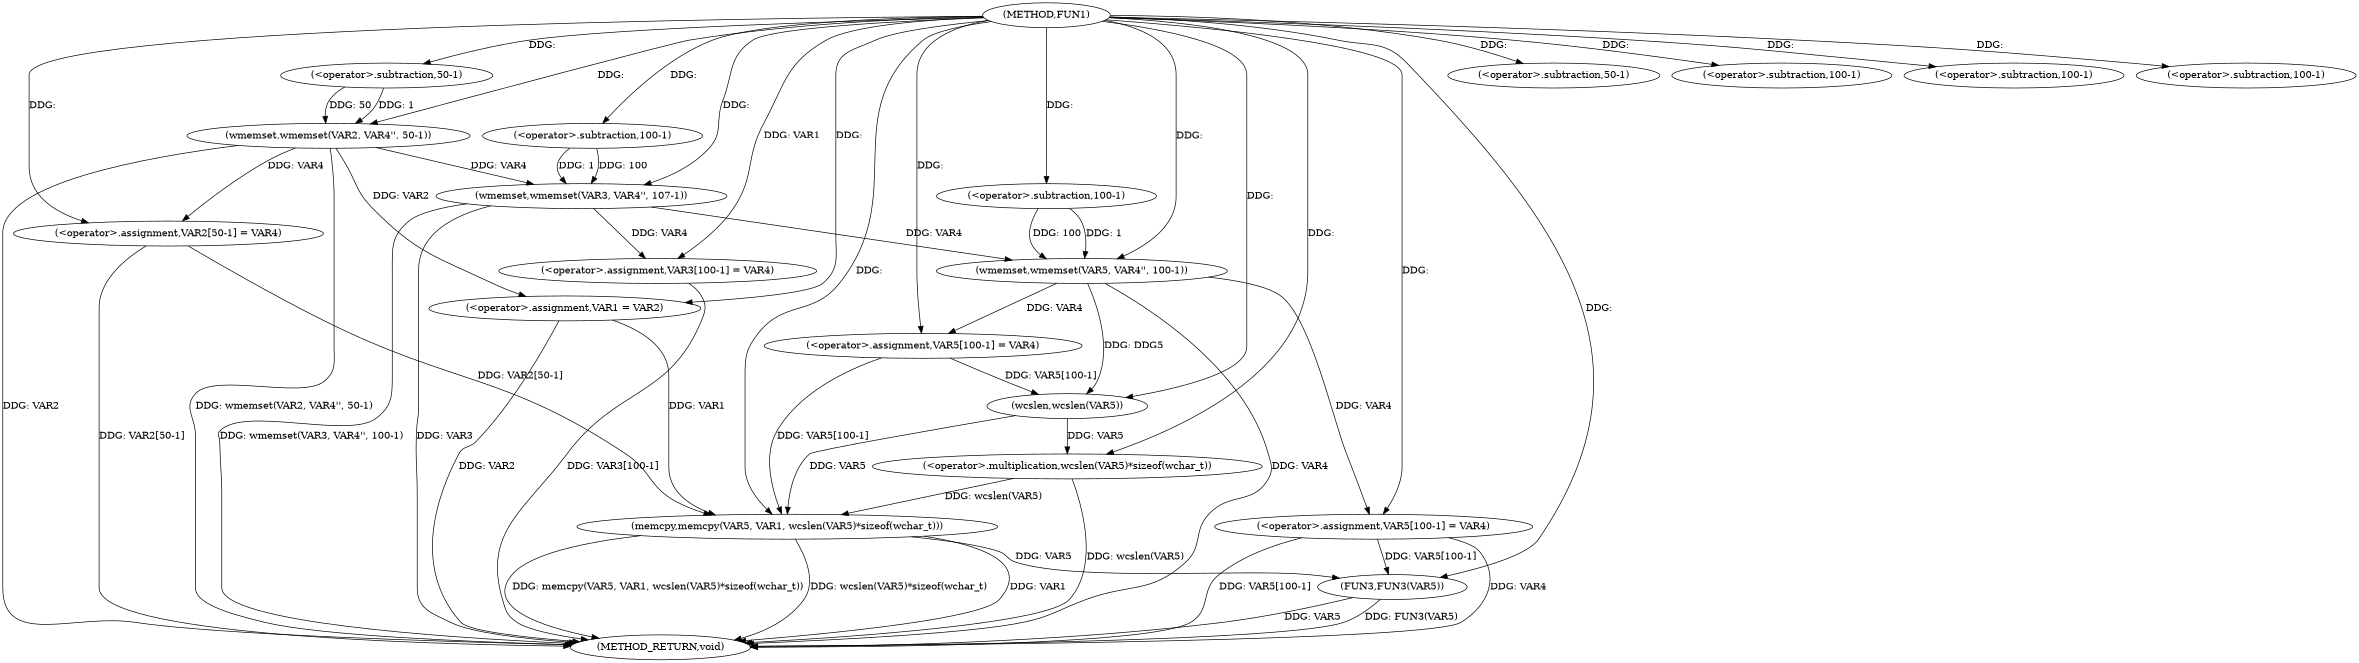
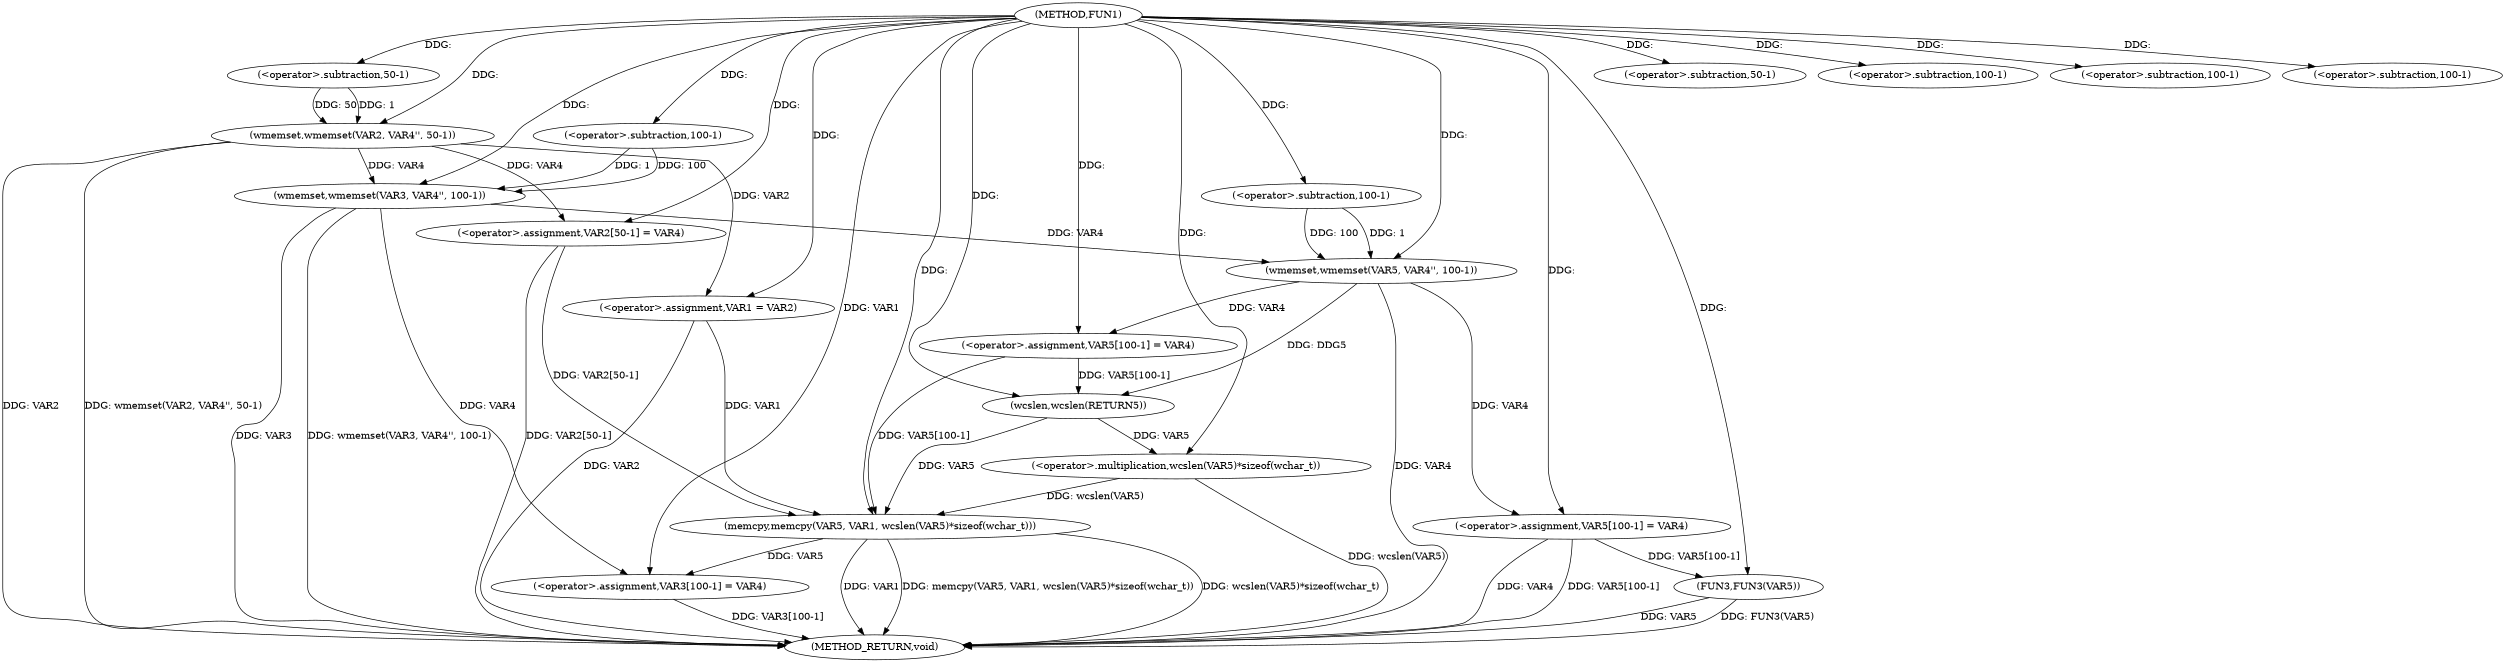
  digraph {
    n1 [label="(METHOD,FUN1)"]
    n2 [label="(wmemset,wmemset(VAR2, VAR4'', 50-1))"]
    n3 [label="(<operator>.subtraction,50-1)"]
    n4 [label="(<operator>.assignment,VAR2[50-1] = VAR4)"]
    n5 [label="(<operator>.subtraction,50-1)"]
-   n6 [label="(wmemset,wmemset(VAR3, VAR4'', 107-1))"]
+   n6 [label="(wmemset,wmemset(VAR3, VAR4'', 100-1))"]
    n7 [label="(<operator>.subtraction,100-1)"]
    n8 [label="(<operator>.assignment,VAR3[100-1] = VAR4)"]
    n9 [label="(<operator>.subtraction,100-1)"]
    n10 [label="(<operator>.assignment,VAR1 = VAR2)"]
    n11 [label="(wmemset,wmemset(VAR5, VAR4'', 100-1))"]
    n12 [label="(<operator>.subtraction,100-1)"]
    n13 [label="(<operator>.assignment,VAR5[100-1] = VAR4)"]
    n14 [label="(<operator>.subtraction,100-1)"]
    n15 [label="(memcpy,memcpy(VAR5, VAR1, wcslen(VAR5)*sizeof(wchar_t)))"]
    n16 [label="(<operator>.multiplication,wcslen(VAR5)*sizeof(wchar_t))"]
-   n17 [label="(wcslen,wcslen(VAR5))"]
+   n17 [label="(wcslen,wcslen(RETURN5))"]
    n18 [label="(<operator>.assignment,VAR5[100-1] = VAR4)"]
    n19 [label="(<operator>.subtraction,100-1)"]
    n20 [label="(FUN3,FUN3(VAR5))"]
    n21 [label="(METHOD_RETURN,void)"]
    n1 -> n2 [label="DDG: "]
    n1 -> n3 [label="DDG: "]
    n1 -> n4 [label="DDG: "]
    n1 -> n5 [label="DDG: "]
    n1 -> n6 [label="DDG: "]
    n1 -> n7 [label="DDG: "]
    n1 -> n8 [label="DDG: VAR1"]
    n1 -> n9 [label="DDG: "]
    n1 -> n10 [label="DDG: "]
    n1 -> n11 [label="DDG: "]
    n1 -> n12 [label="DDG: "]
    n1 -> n13 [label="DDG: "]
    n1 -> n14 [label="DDG: "]
    n1 -> n15 [label="DDG: "]
    n1 -> n16 [label="DDG: "]
    n1 -> n17 [label="DDG: "]
    n1 -> n18 [label="DDG: "]
    n1 -> n19 [label="DDG: "]
    n1 -> n20 [label="DDG: "]
    n2 -> n4 [label="DDG: VAR4"]
    n2 -> n6 [label="DDG: VAR4"]
    n2 -> n10 [label="DDG: VAR2"]
    n2 -> n21 [label="DDG: wmemset(VAR2, VAR4'', 50-1)"]
    n2 -> n21 [label="DDG: VAR2"]
    n3 -> n2 [label="DDG: 50"]
    n3 -> n2 [label="DDG: 1"]
    n4 -> n15 [label="DDG: VAR2[50-1]"]
    n4 -> n21 [label="DDG: VAR2[50-1]"]
    n6 -> n8 [label="DDG: VAR4"]
    n6 -> n11 [label="DDG: VAR4"]
    n6 -> n21 [label="DDG: wmemset(VAR3, VAR4'', 100-1)"]
    n6 -> n21 [label="DDG: VAR3"]
    n7 -> n6 [label="DDG: 100"]
    n7 -> n6 [label="DDG: 1"]
    n8 -> n21 [label="DDG: VAR3[100-1]"]
    n10 -> n15 [label="DDG: VAR1"]
    n10 -> n21 [label="DDG: VAR2"]
    n11 -> n13 [label="DDG: VAR4"]
    n11 -> n17 [label="DDG: DDG5"]
    n11 -> n18 [label="DDG: VAR4"]
    n11 -> n21 [label="DDG: VAR4"]
    n12 -> n11 [label="DDG: 100"]
    n12 -> n11 [label="DDG: 1"]
    n13 -> n15 [label="DDG: VAR5[100-1]"]
    n13 -> n17 [label="DDG: VAR5[100-1]"]
-   n15 -> n20 [label="DDG: VAR5"]
+   n15 -> n8 [label="DDG: VAR5"]
    n15 -> n21 [label="DDG: VAR1"]
    n15 -> n21 [label="DDG: memcpy(VAR5, VAR1, wcslen(VAR5)*sizeof(wchar_t))"]
    n15 -> n21 [label="DDG: wcslen(VAR5)*sizeof(wchar_t)"]
    n16 -> n15 [label="DDG: wcslen(VAR5)"]
    n16 -> n21 [label="DDG: wcslen(VAR5)"]
    n17 -> n15 [label="DDG: VAR5"]
    n17 -> n16 [label="DDG: VAR5"]
    n18 -> n20 [label="DDG: VAR5[100-1]"]
    n18 -> n21 [label="DDG: VAR4"]
    n18 -> n21 [label="DDG: VAR5[100-1]"]
    n20 -> n21 [label="DDG: VAR5"]
    n20 -> n21 [label="DDG: FUN3(VAR5)"]
  }
